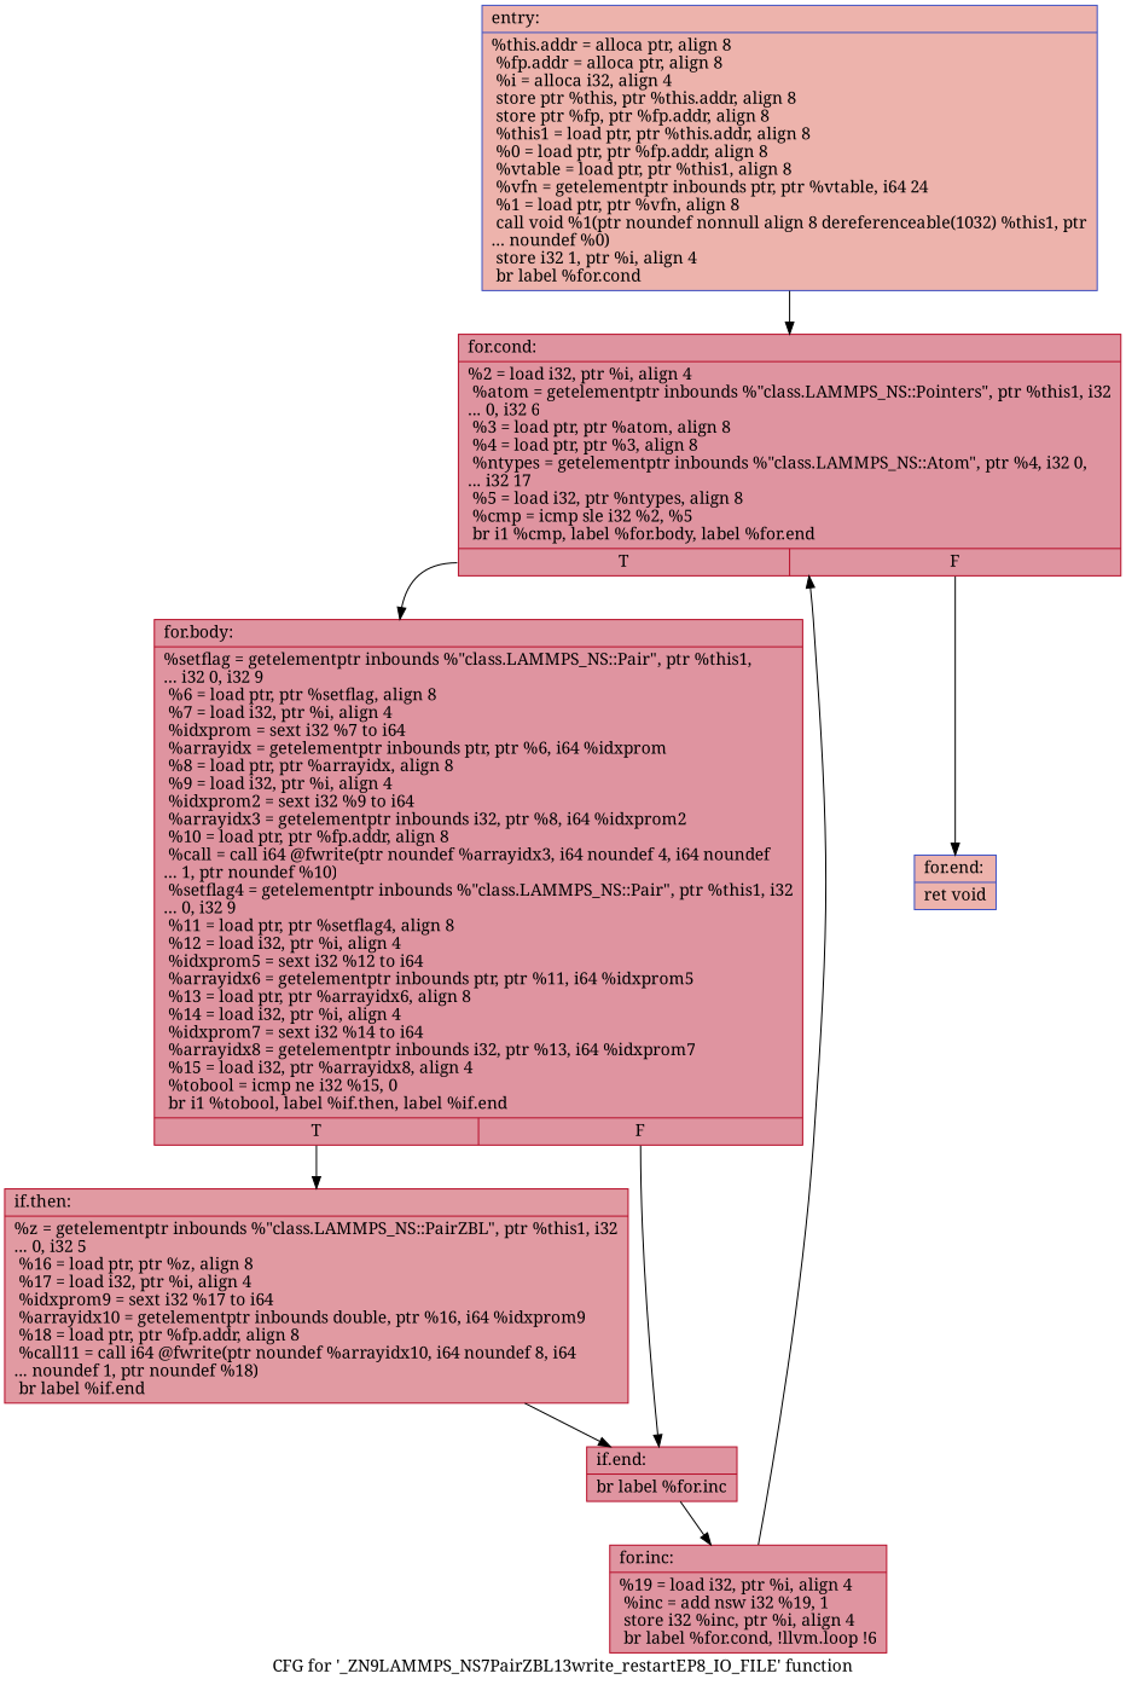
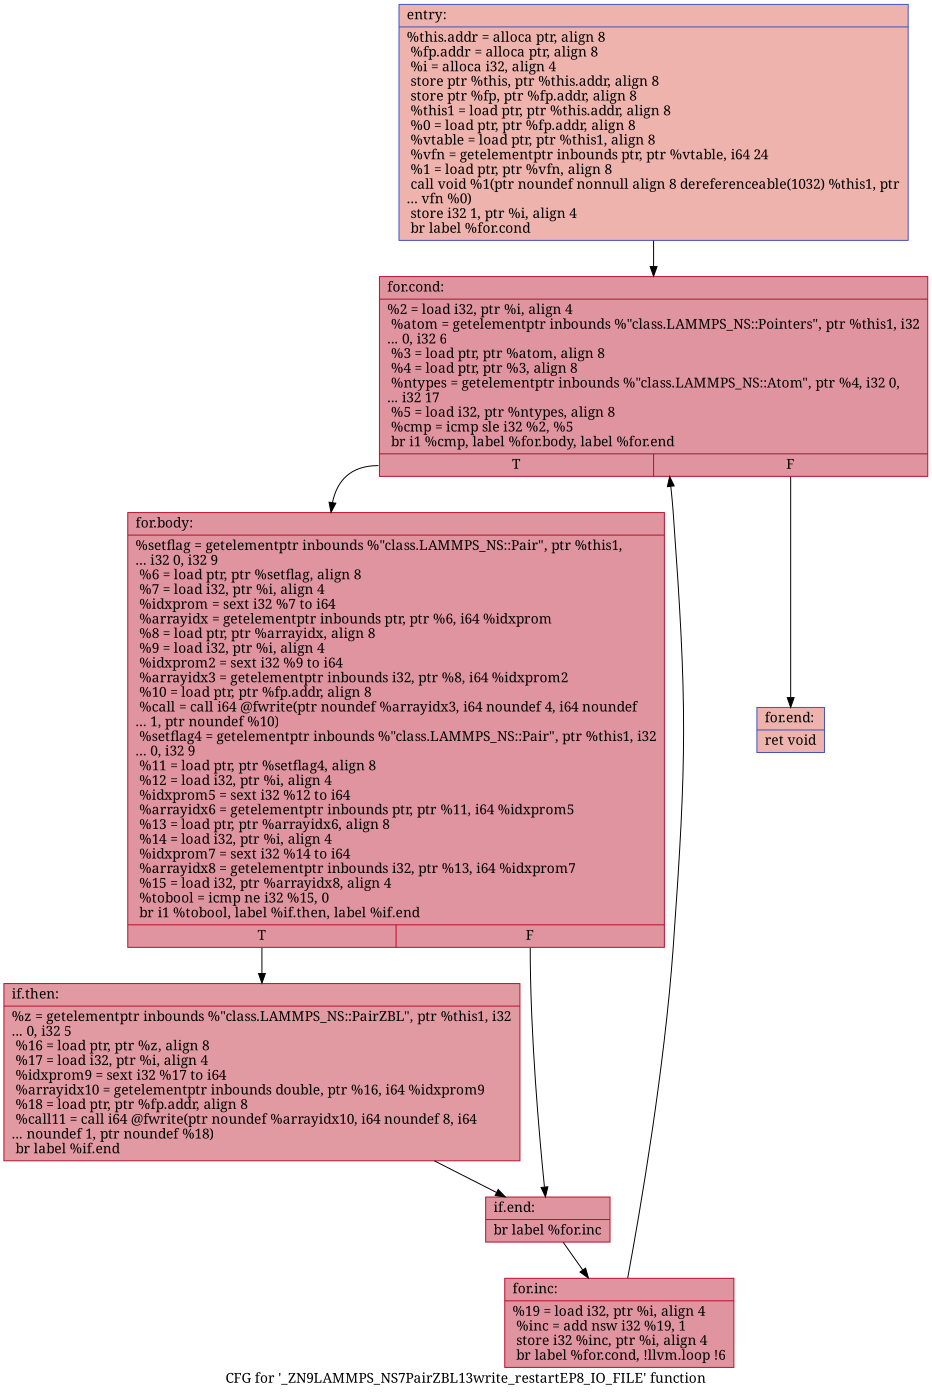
  digraph {
    label="CFG for '_ZN9LAMMPS_NS7PairZBL13write_restartEP8_IO_FILE' function"
    fontname="Noto Serif"
    node [color="#b70d28ff" fillcolor="#b70d2870" fontname="Noto Serif" shape=record style=filled]
    edge [fontname="Noto Serif"]
-   n1 [color="#3d50c3ff" fillcolor="#d6524470" label="{entry:\l|  %this.addr = alloca ptr, align 8\l  %fp.addr = alloca ptr, align 8\l  %i = alloca i32, align 4\l  store ptr %this, ptr %this.addr, align 8\l  store ptr %fp, ptr %fp.addr, align 8\l  %this1 = load ptr, ptr %this.addr, align 8\l  %0 = load ptr, ptr %fp.addr, align 8\l  %vtable = load ptr, ptr %this1, align 8\l  %vfn = getelementptr inbounds ptr, ptr %vtable, i64 24\l  %1 = load ptr, ptr %vfn, align 8\l  call void %1(ptr noundef nonnull align 8 dereferenceable(1032) %this1, ptr\l... noundef %0)\l  store i32 1, ptr %i, align 4\l  br label %for.cond\l}"]
+   n1 [color="#3d50c3ff" fillcolor="#d6524470" label="{entry:\l|  %this.addr = alloca ptr, align 8\l  %fp.addr = alloca ptr, align 8\l  %i = alloca i32, align 4\l  store ptr %this, ptr %this.addr, align 8\l  store ptr %fp, ptr %fp.addr, align 8\l  %this1 = load ptr, ptr %this.addr, align 8\l  %0 = load ptr, ptr %fp.addr, align 8\l  %vtable = load ptr, ptr %this1, align 8\l  %vfn = getelementptr inbounds ptr, ptr %vtable, i64 24\l  %1 = load ptr, ptr %vfn, align 8\l  call void %1(ptr noundef nonnull align 8 dereferenceable(1032) %this1, ptr\l... vfn %0)\l  store i32 1, ptr %i, align 4\l  br label %for.cond\l}"]
    n2 [label="{for.cond:\l|  %2 = load i32, ptr %i, align 4\l  %atom = getelementptr inbounds %\"class.LAMMPS_NS::Pointers\", ptr %this1, i32\l... 0, i32 6\l  %3 = load ptr, ptr %atom, align 8\l  %4 = load ptr, ptr %3, align 8\l  %ntypes = getelementptr inbounds %\"class.LAMMPS_NS::Atom\", ptr %4, i32 0,\l... i32 17\l  %5 = load i32, ptr %ntypes, align 8\l  %cmp = icmp sle i32 %2, %5\l  br i1 %cmp, label %for.body, label %for.end\l|{<s0>T|<s1>F}}"]
    n3 [label="{for.body:\l|  %setflag = getelementptr inbounds %\"class.LAMMPS_NS::Pair\", ptr %this1,\l... i32 0, i32 9\l  %6 = load ptr, ptr %setflag, align 8\l  %7 = load i32, ptr %i, align 4\l  %idxprom = sext i32 %7 to i64\l  %arrayidx = getelementptr inbounds ptr, ptr %6, i64 %idxprom\l  %8 = load ptr, ptr %arrayidx, align 8\l  %9 = load i32, ptr %i, align 4\l  %idxprom2 = sext i32 %9 to i64\l  %arrayidx3 = getelementptr inbounds i32, ptr %8, i64 %idxprom2\l  %10 = load ptr, ptr %fp.addr, align 8\l  %call = call i64 @fwrite(ptr noundef %arrayidx3, i64 noundef 4, i64 noundef\l... 1, ptr noundef %10)\l  %setflag4 = getelementptr inbounds %\"class.LAMMPS_NS::Pair\", ptr %this1, i32\l... 0, i32 9\l  %11 = load ptr, ptr %setflag4, align 8\l  %12 = load i32, ptr %i, align 4\l  %idxprom5 = sext i32 %12 to i64\l  %arrayidx6 = getelementptr inbounds ptr, ptr %11, i64 %idxprom5\l  %13 = load ptr, ptr %arrayidx6, align 8\l  %14 = load i32, ptr %i, align 4\l  %idxprom7 = sext i32 %14 to i64\l  %arrayidx8 = getelementptr inbounds i32, ptr %13, i64 %idxprom7\l  %15 = load i32, ptr %arrayidx8, align 4\l  %tobool = icmp ne i32 %15, 0\l  br i1 %tobool, label %if.then, label %if.end\l|{<s0>T|<s1>F}}"]
    n4 [color="#3d50c3ff" fillcolor="#d6524470" label="{for.end:\l|  ret void\l}"]
    n5 [fillcolor="#bb1b2c70" label="{if.then:\l|  %z = getelementptr inbounds %\"class.LAMMPS_NS::PairZBL\", ptr %this1, i32\l... 0, i32 5\l  %16 = load ptr, ptr %z, align 8\l  %17 = load i32, ptr %i, align 4\l  %idxprom9 = sext i32 %17 to i64\l  %arrayidx10 = getelementptr inbounds double, ptr %16, i64 %idxprom9\l  %18 = load ptr, ptr %fp.addr, align 8\l  %call11 = call i64 @fwrite(ptr noundef %arrayidx10, i64 noundef 8, i64\l... noundef 1, ptr noundef %18)\l  br label %if.end\l}"]
    n6 [label="{if.end:\l|  br label %for.inc\l}"]
    n7 [label="{for.inc:\l|  %19 = load i32, ptr %i, align 4\l  %inc = add nsw i32 %19, 1\l  store i32 %inc, ptr %i, align 4\l  br label %for.cond, !llvm.loop !6\l}"]
    n1 -> n2
    n2 -> n3 [tailport=s0]
    n2 -> n4 [tailport=s1]
    n3 -> n5 [tailport=s0]
    n3 -> n6 [tailport=s1]
    n5 -> n6
    n6 -> n7
    n7 -> n2
  }
